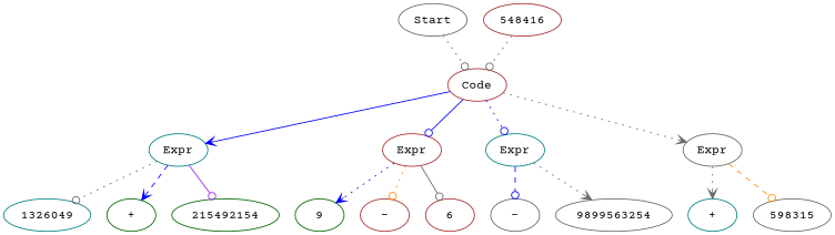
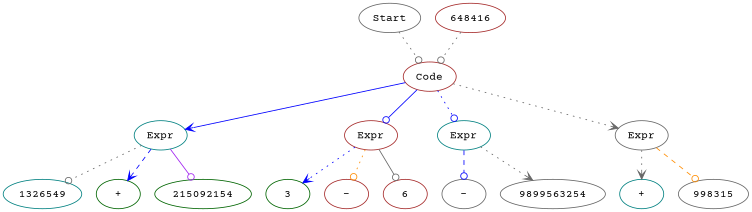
  digraph {
    fontname="Courier Prime"
    node [color=gray40 fontname="Courier Prime"]
    edge [arrowhead=odot color=gray40 fontname="Courier Prime" style=dotted]
    n1 [label=Start]
    n2 [color=brown label=Code]
    n3 [color=teal label=Expr]
    n4 [color=brown label=Expr]
    n5 [color=teal label=Expr]
    n6 [label=Expr]
-   n7 [color=teal label=1326049]
+   n7 [color=teal label=1326549]
    n8 [color=darkgreen label="+"]
-   n9 [color=darkgreen label=215492154]
-   n10 [color=brown label=548416]
-   n11 [color=darkgreen label=9]
+   n9 [color=darkgreen label=215092154]
+   n10 [color=brown label=648416]
+   n11 [color=darkgreen label=3]
    n12 [color=brown label="-"]
    n13 [color=brown label=6]
    n14 [label="-"]
    n15 [label=9899563254]
    n16 [color=teal label="+"]
-   n17 [label=598315]
+   n17 [label=998315]
    n1 -> n2
    n2 -> n3 [arrowhead=vee color=blue style=solid]
    n2 -> n4 [color=blue style=solid]
    n2 -> n5 [color=blue]
    n2 -> n6 [arrowhead=vee]
    n3 -> n7
    n3 -> n8 [arrowhead=vee color=blue style=dashed]
    n3 -> n9 [color=purple style=solid]
    n4 -> n11 [arrowhead=vee color=blue]
    n4 -> n12 [color=darkorange]
    n4 -> n13 [style=solid]
    n5 -> n14 [color=blue style=dashed]
    n5 -> n15 [arrowhead=vee]
    n6 -> n16 [arrowhead=vee]
    n6 -> n17 [color=darkorange style=dashed]
    n10 -> n2
  }
